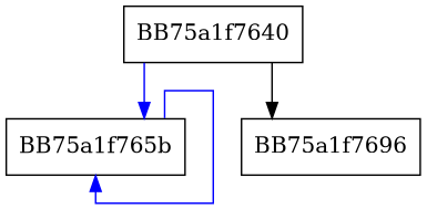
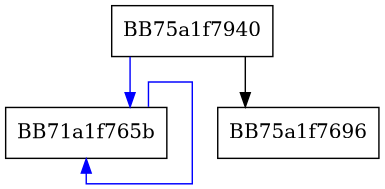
  digraph {
    splines=ortho
    node [shape=box]
    edge [color=blue style=solid]
-   BB75a1f7640
-   BB75a1f765b
+   BB75a1f7640 [label=BB75a1f7940]
+   BB75a1f765b [label=BB71a1f765b]
    BB75a1f7696
    BB75a1f7640 -> BB75a1f765b
    BB75a1f7640 -> BB75a1f7696 [color=black]
    BB75a1f765b -> BB75a1f765b
  }
